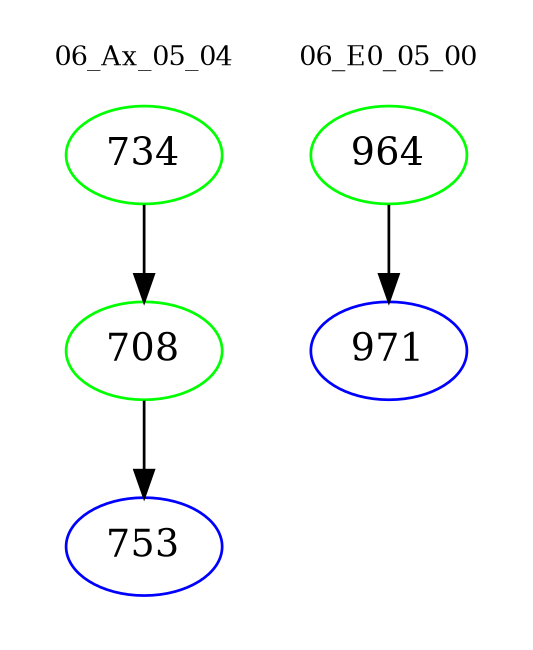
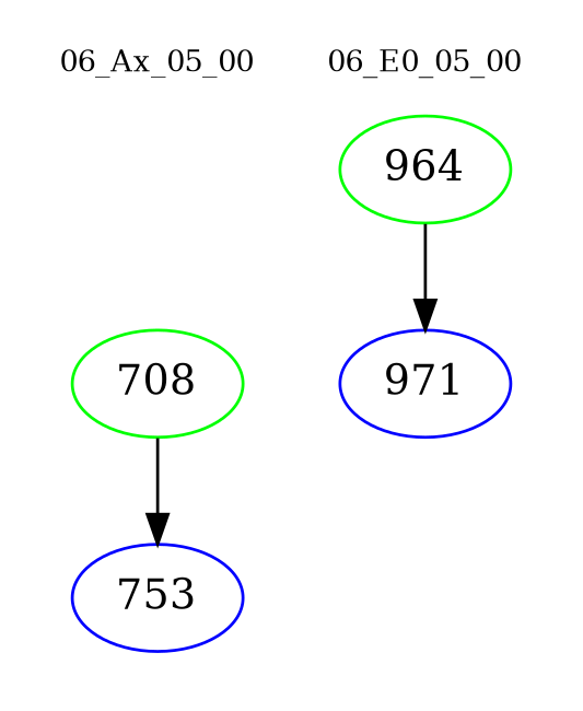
  digraph {
    node [color=green]
    edge [color=black]
-   n1 [label=734]
    n2 [label=708]
    n3 [color=blue label=753]
    n4 [label=964]
    n5 [color=blue label=971]
    subgraph cluster_1 {
      color=white
      fontsize=10
-     label="06_Ax_05_04"
-     n1
+     label="06_Ax_05_00"
      n2
      n3
    }
    subgraph cluster_2 {
      color=white
      fontsize=10
      label="06_E0_05_00"
      n4
      n5
    }
-   n1 -> n2
    n2 -> n3
    n4 -> n5
  }
